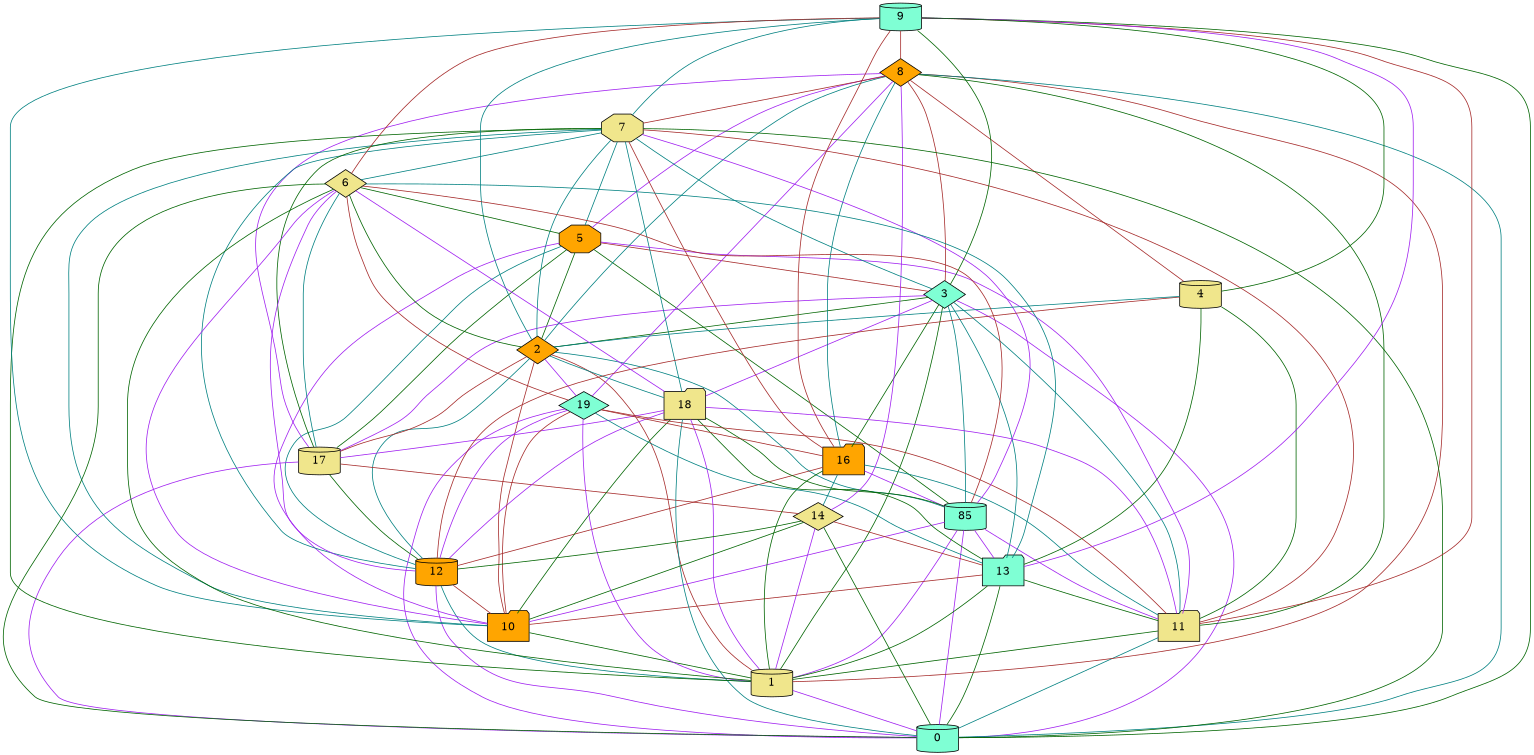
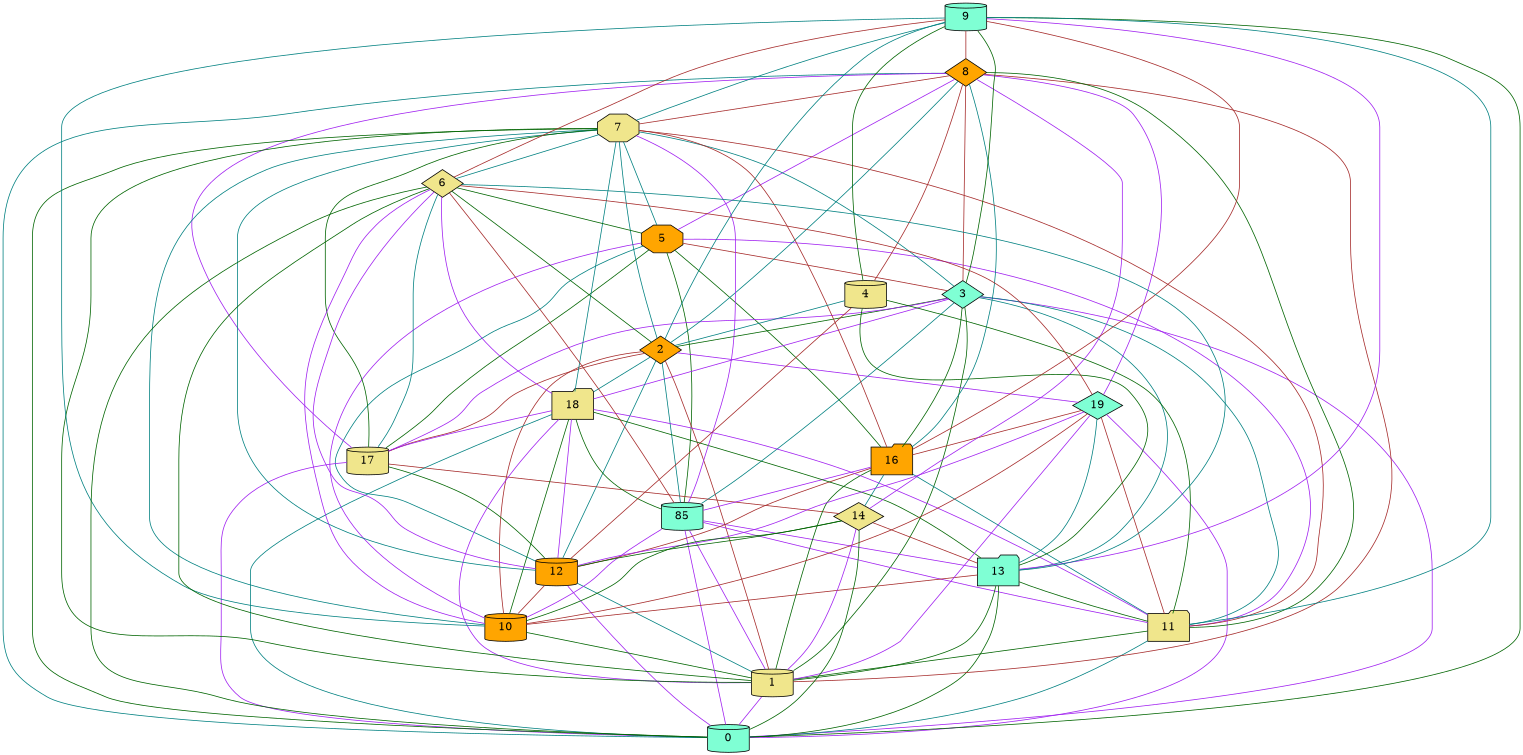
  digraph {
    node [fillcolor=khaki shape=cylinder style=filled]
    edge [color=purple dir=none]
    12 [fillcolor=orange]
    1
    0 [fillcolor=aquamarine]
-   10 [fillcolor=orange shape=folder]
+   10 [fillcolor=orange]
    5 [fillcolor=orange shape=octagon]
    3 [fillcolor=aquamarine shape=diamond]
    2 [fillcolor=orange shape=diamond]
    11 [shape=folder]
    n9 [fillcolor=aquamarine label=85]
    17
    13 [fillcolor=aquamarine shape=folder]
    16 [fillcolor=orange shape=folder]
    18 [shape=folder]
    19 [fillcolor=aquamarine shape=diamond]
    8 [fillcolor=orange shape=diamond]
    14 [shape=diamond]
    7 [shape=octagon]
    4
    9 [fillcolor=aquamarine]
    6 [shape=diamond]
    subgraph sub_1 {
      12
      1
      0
      10
      5
      3
      2
      11
      n9
      17
      13
      16
      18
      19
      8
      14
      7
      4
      9
      6
    }
    12 -> 1 [color=teal]
    12 -> 0
    12 -> 10 [color=brown]
    1 -> 0
    10 -> 1 [color=darkgreen]
    5 -> 12 [color=teal]
    5 -> 10
    5 -> 3 [color=brown]
-   5 -> 2 [color=darkgreen]
+   5 -> 16 [color=darkgreen]
    5 -> 11
    5 -> n9 [color=darkgreen]
    5 -> 17 [color=darkgreen]
    3 -> 1 [color=darkgreen]
    3 -> 0
    3 -> 2 [color=darkgreen]
    3 -> 11 [color=teal]
    3 -> n9 [color=teal]
    3 -> 17
    3 -> 13 [color=teal]
    3 -> 16 [color=darkgreen]
    3 -> 18
    2 -> 12 [color=teal]
    2 -> 1 [color=brown]
    2 -> 10 [color=brown]
    2 -> n9 [color=teal]
    2 -> 17 [color=brown]
    2 -> 18 [color=teal]
    2 -> 19
    11 -> 1 [color=darkgreen]
    11 -> 0 [color=teal]
    n9 -> 1
    n9 -> 0
    n9 -> 10
    n9 -> 11
    n9 -> 13
    17 -> 12 [color=darkgreen]
    17 -> 0
    17 -> 14 [color=brown]
    13 -> 1 [color=darkgreen]
    13 -> 0 [color=darkgreen]
    13 -> 10 [color=brown]
    13 -> 11 [color=darkgreen]
    16 -> 12 [color=brown]
    16 -> 1 [color=darkgreen]
    16 -> 11 [color=teal]
    16 -> n9
    16 -> 14 [color=teal]
    18 -> 12
    18 -> 1
    18 -> 0 [color=teal]
    18 -> 10 [color=darkgreen]
    18 -> 11
    18 -> n9 [color=darkgreen]
    18 -> 17
    18 -> 13 [color=darkgreen]
    19 -> 12
    19 -> 1
    19 -> 0
    19 -> 10 [color=brown]
    19 -> 11 [color=brown]
    19 -> 13 [color=teal]
    19 -> 16 [color=brown]
    8 -> 1 [color=brown]
    8 -> 0 [color=teal]
    8 -> 5
    8 -> 3 [color=brown]
    8 -> 2 [color=teal]
    8 -> 11 [color=darkgreen]
    8 -> 17
    8 -> 16 [color=teal]
    8 -> 19
    8 -> 14
    8 -> 7 [color=brown]
    8 -> 4 [color=brown]
    14 -> 12 [color=darkgreen]
    14 -> 1
    14 -> 0 [color=darkgreen]
    14 -> 10 [color=darkgreen]
    14 -> 13 [color=brown]
    7 -> 12 [color=teal]
    7 -> 1 [color=darkgreen]
    7 -> 0 [color=darkgreen]
    7 -> 10 [color=teal]
    7 -> 5 [color=teal]
    7 -> 3 [color=teal]
    7 -> 2 [color=teal]
    7 -> 11 [color=brown]
    7 -> n9
    7 -> 17 [color=darkgreen]
    7 -> 16 [color=brown]
    7 -> 18 [color=teal]
    7 -> 6 [color=teal]
    4 -> 12 [color=brown]
    4 -> 2 [color=teal]
    4 -> 11 [color=darkgreen]
    4 -> 13 [color=darkgreen]
    9 -> 0 [color=darkgreen]
    9 -> 10 [color=teal]
    9 -> 3 [color=darkgreen]
    9 -> 2 [color=teal]
-   9 -> 11 [color=brown]
+   9 -> 11 [color=teal]
    9 -> 13
    9 -> 16 [color=brown]
    9 -> 8 [color=brown]
    9 -> 7 [color=teal]
    9 -> 4 [color=darkgreen]
    9 -> 6 [color=brown]
    6 -> 12
    6 -> 1 [color=darkgreen]
    6 -> 0 [color=darkgreen]
    6 -> 10
    6 -> 5 [color=darkgreen]
    6 -> 2 [color=darkgreen]
    6 -> n9 [color=brown]
    6 -> 17 [color=teal]
    6 -> 13 [color=teal]
    6 -> 18
    6 -> 19 [color=brown]
  }
